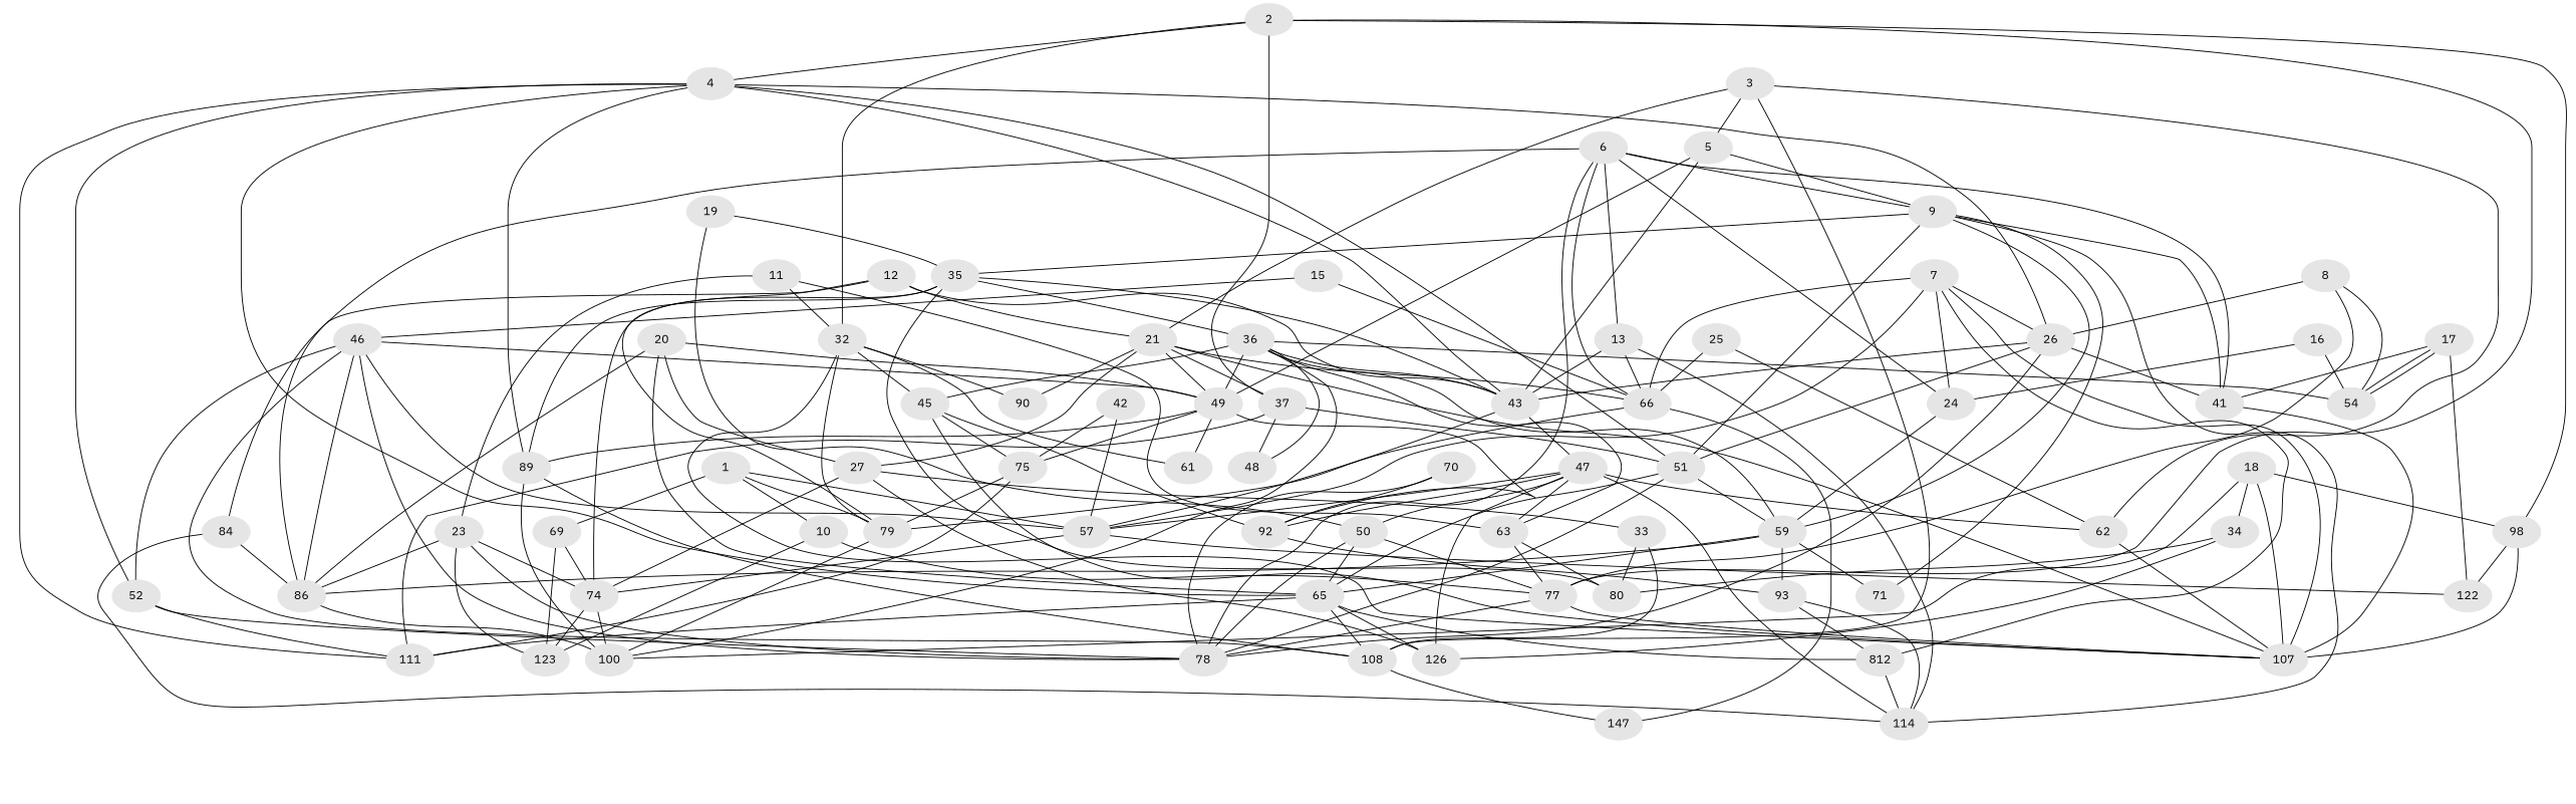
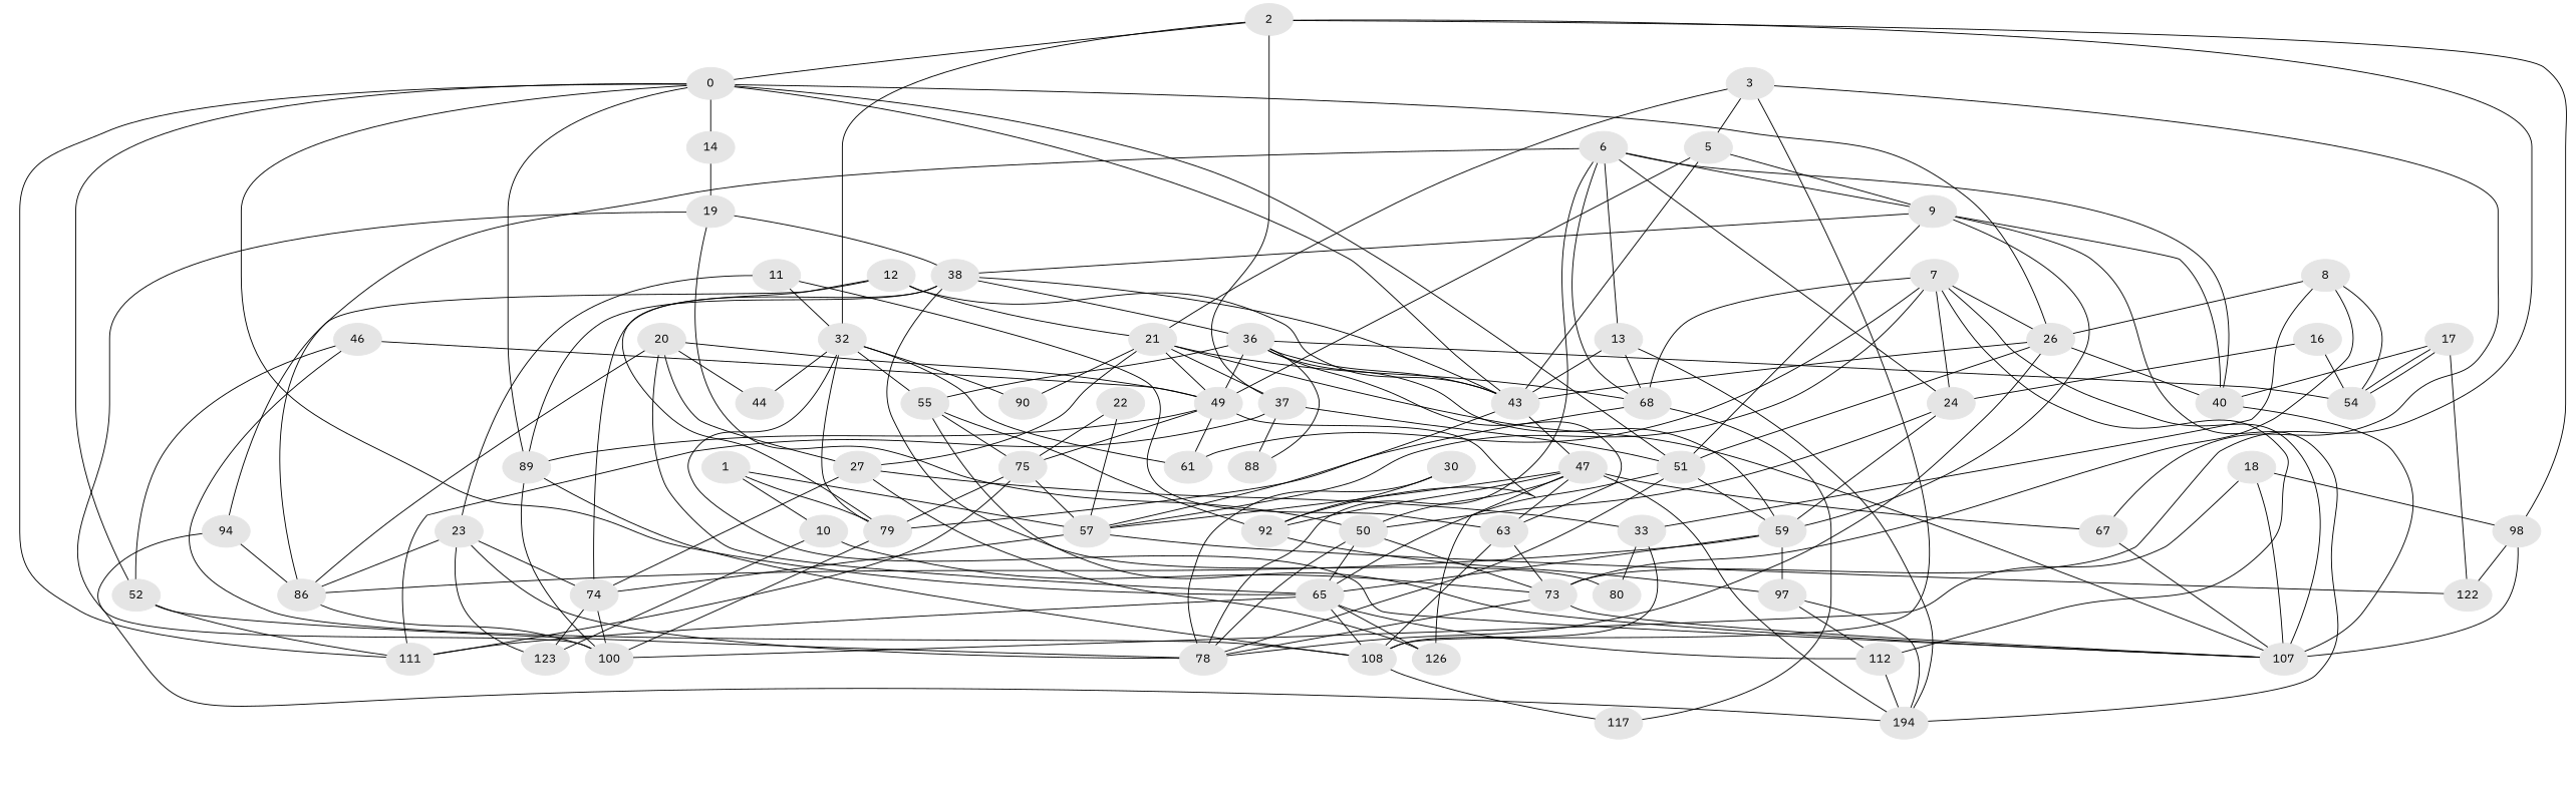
  graph {
    fontname="IBM Plex Sans"
    node [color=gray90 fontname="IBM Plex Sans" style=filled]
    edge [fontname="IBM Plex Sans"]
    1 [super="+30"]
    10
    57 [super="+88"]
-   69
    79 [super="+95"]
-   77 [super="+96"]
+   77 [super="+96" label=73]
    123
    122
    74 [super="+97"]
    100 [super="+105"]
    2 [super="+45"]
-   4 [super="+110"]
+   4 [super="+110" label=0]
    32 [super="+81"]
    37 [super="+109"]
    98 [super="+104"]
+   14
    26 [super="+83"]
    43
    51 [super="+60"]
    52
    65 [super="+113"]
    89 [super="+106"]
    111 [super="+119"]
    61
    107 [super="+116"]
+   44
    90
-   55 [super="+99" label=45]
-   48
+   55 [super="+99"]
+   48 [label=88]
    78 [super="+120"]
    5 [super="+62"]
    9 [super="+28"]
    49 [super="+73"]
    3
    21 [super="+29"]
-   67 [super="+103" label=62]
+   67 [super="+103"]
    108 [super="+118"]
-   66 [super="+91"]
+   66 [super="+91" label=68]
    27 [super="+58"]
-   117 [label=147]
+   117
    19 [super="+42"]
-   40 [label=41]
+   40
    47 [super="+64"]
    n44 [label=59 super="+85"]
-   112 [label=812]
+   112
    126
-   35 [super="+82"]
-   71
-   114 [super="+124"]
+   35 [super="+82" label=38]
+   114 [super="+124" label=194]
    75 [super="+115"]
    92
    6 [super="+72"]
    13 [super="+39"]
    24 [super="+41"]
-   84
+   84 [label=94]
    50
    86 [super="+101"]
    7 [super="+68"]
    8 [super="+121"]
    33 [super="+59"]
    54
    80
    36 [super="+76"]
-   93 [super="+94"]
+   93 [super="+94" label=97]
    23 [super="+38"]
    11
    63 [super="+125"]
    12
    46 [super="+53"]
-   15
    16
    17
-   34 [super="+87"]
    18
    20
-   22 [label=42]
-   25
-   70
+   22
+   70 [label=30]
    1 -- 10
    1 -- 57
-   1 -- 69
    1 -- 79
    10 -- 77
    10 -- 123
    57 -- 122
    57 -- 74
-   69 -- 123
-   69 -- 74
    79 -- 100
    77 -- 107
    77 -- 78
    74 -- 123
    74 -- 100
    2 -- 77
    2 -- 4
    2 -- 32
    2 -- 37
    2 -- 98
+   4 -- 14
    4 -- 26
    4 -- 43
    4 -- 51
    4 -- 52
    4 -- 65
    4 -- 89
    4 -- 111
    32 -- 79
    32 -- 61
    32 -- 107
+   32 -- 44
    32 -- 90
    32 -- 55
    37 -- 51
    37 -- 111
    37 -- 48
    98 -- 122
    98 -- 107
+   14 -- 19 [weight=2]
    26 -- 43
    26 -- 51
    26 -- 78
    26 -- 40
    43 -- 57
    43 -- 47
    51 -- 65
    51 -- 78
    51 -- n44
    52 -- 111
    52 -- 78
    65 -- 111
    65 -- 108
    65 -- 112
    65 -- 126
    89 -- 100
    89 -- 108
    55 -- 107
    55 -- 75
    55 -- 92
    5 -- 43
    5 -- 9
    5 -- 49
    9 -- 51
    9 -- 40
    9 -- n44
    9 -- 35
-   9 -- 71
    9 -- 114
    49 -- 89
    49 -- 61
    49 -- 75
    49 -- 92
    3 -- 5
    3 -- 21
    3 -- 67
    3 -- 108
    21 -- 37
    21 -- 107
    21 -- 90
    21 -- 49
    21 -- 66
    21 -- 27
    67 -- 107
    108 -- 117
    66 -- 79
    66 -- 117
    27 -- 74
    27 -- 126
    27 -- 33
-   36 -- 100
+   19 -- 100
    19 -- 35
    19 -- 50
    40 -- 107
    47 -- 57
    47 -- 67
    47 -- 126
    47 -- 114
    47 -- 92
    47 -- 50
    47 -- 63
    n44 -- 65
-   n44 -- 71
    n44 -- 86
    n44 -- 93
    112 -- 114
    35 -- 74
    35 -- 43
    35 -- 89
    35 -- 80
    35 -- 36
    75 -- 79
    75 -- 111
    92 -- 93
    6 -- 78
    6 -- 9
    6 -- 66
    6 -- 40
    6 -- 13
    6 -- 24
    6 -- 84
    13 -- 43
    13 -- 66
    13 -- 114
    24 -- n44
+   24 -- 50
    84 -- 114
    84 -- 86
    50 -- 77
    50 -- 65
    50 -- 78
    86 -- 100
    7 -- 57
    7 -- 26
+   7 -- 61
    7 -- 107
    7 -- 66
    7 -- 112
    7 -- 24
    8 -- 77
    8 -- 26
+   8 -- 33
    8 -- 54
    33 -- 108
    33 -- 80
    36 -- 43
    36 -- 55
    36 -- 48
    36 -- 49
    36 -- n44
    36 -- 54
    36 -- 63
    93 -- 112
    93 -- 114
    23 -- 123
    23 -- 74
    23 -- 78
    23 -- 86
    11 -- 32
    11 -- 23 [weight=2]
    11 -- 63
    63 -- 77
-   63 -- 80
+   63 -- 108
    12 -- 79
    12 -- 43
    12 -- 21
    12 -- 86
-   46 -- 57
+   75 -- 57
    46 -- 52
-   46 -- 78
    46 -- 49
    46 -- 108
-   46 -- 86
-   15 -- 66
-   15 -- 46
    16 -- 24
    16 -- 54
    17 -- 122
    17 -- 40
    17 -- 54
    17 -- 54
-   34 -- 126
-   34 -- 80
    18 -- 100
    18 -- 98
    18 -- 107
-   18 -- 34
    20 -- 65
+   20 -- 44
    20 -- 49
    20 -- 27
    20 -- 86
    22 -- 57
    22 -- 75
-   25 -- 67
-   25 -- 66
    70 -- 78
    70 -- 92
  }
